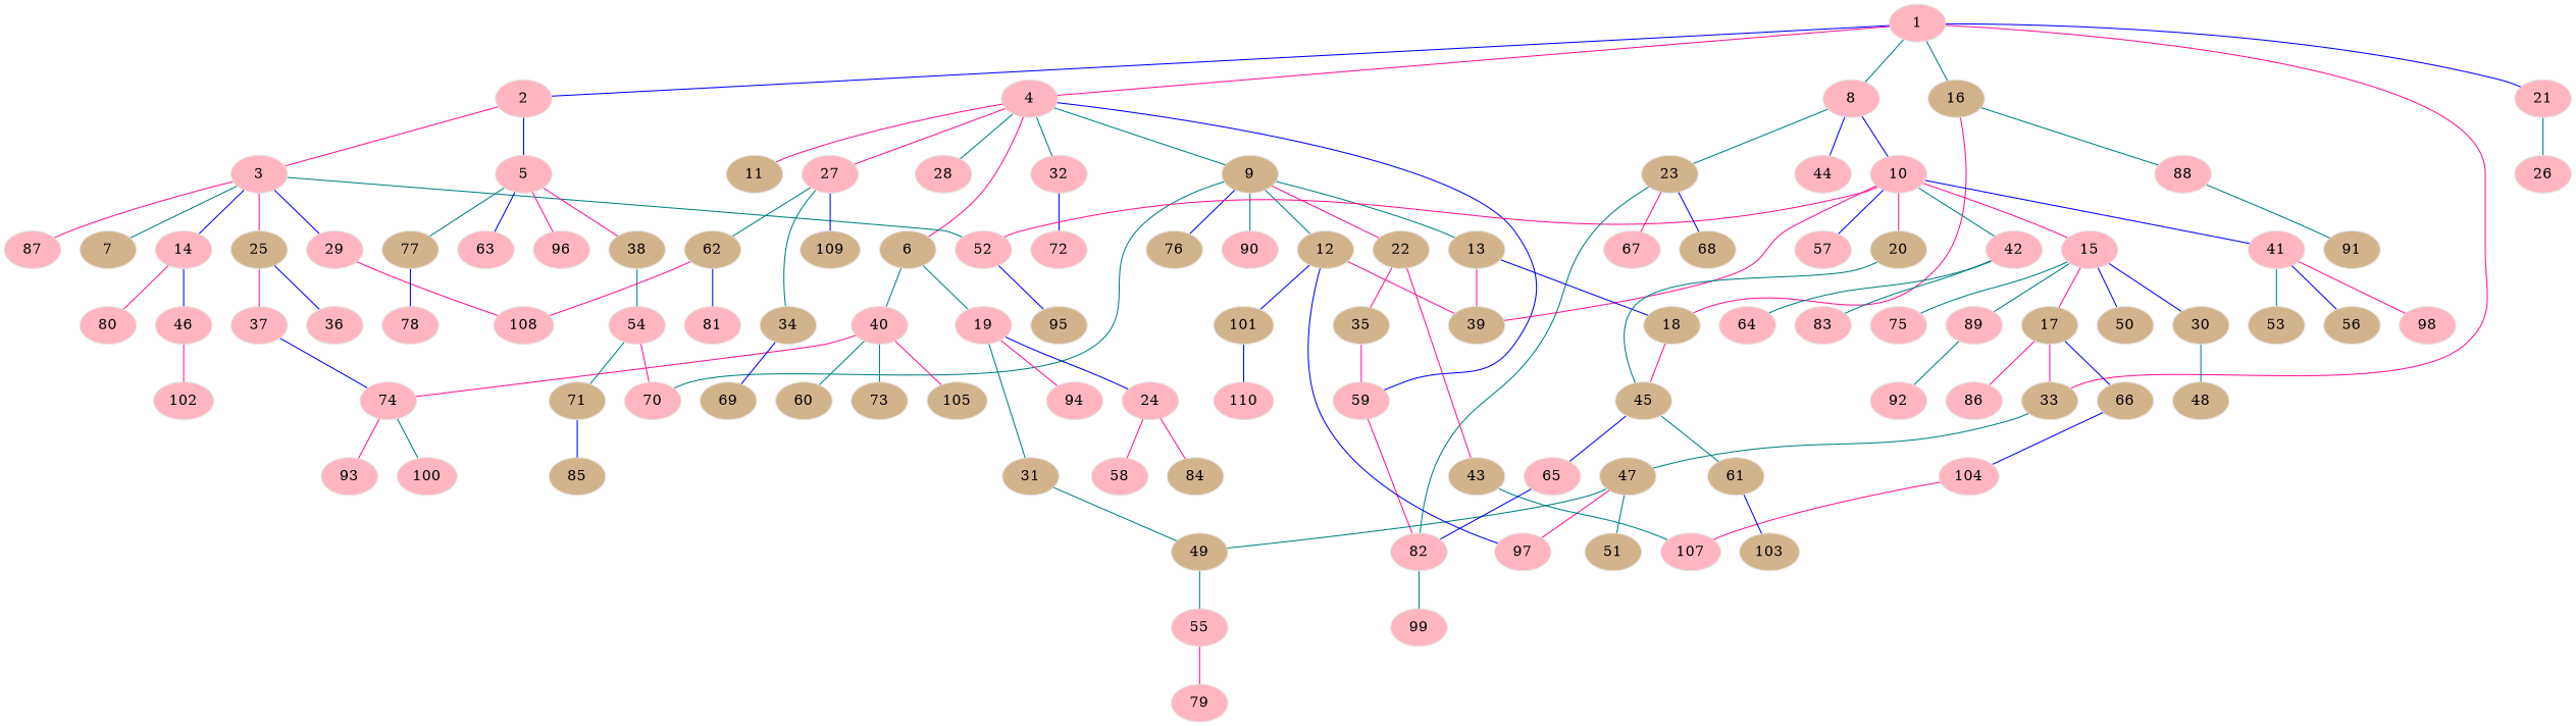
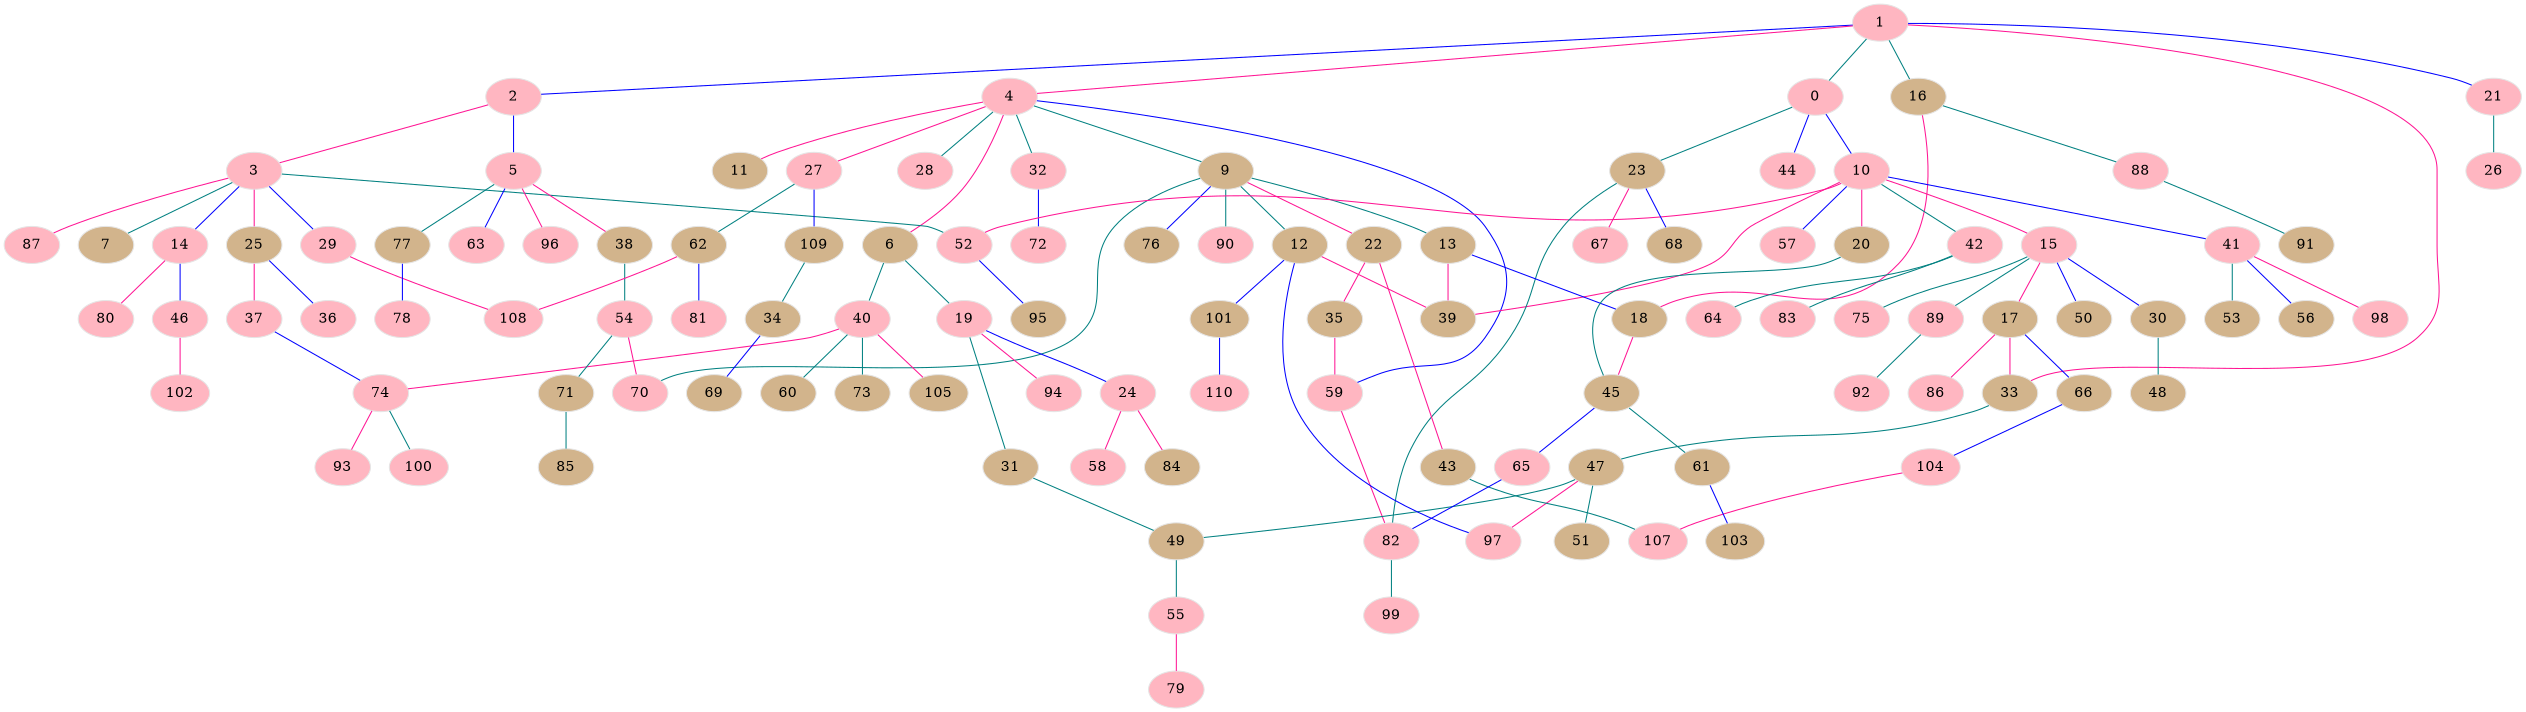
  graph {
    fontname="DejaVu Serif"
    node [color=gray90 fillcolor=lightpink fontname="DejaVu Serif" style=filled]
    edge [color=teal fontname="DejaVu Serif"]
    1
    2
    4
-   8
+   8 [label=0]
    16 [fillcolor=tan]
    21
    33 [fillcolor=tan]
    3
    5
    6 [fillcolor=tan]
    9 [fillcolor=tan]
    11 [fillcolor=tan]
    27
    28
    32
    59
    10
    23 [fillcolor=tan]
    44
    18 [fillcolor=tan]
    88
    26
    47 [fillcolor=tan]
    7 [fillcolor=tan]
    14
    25 [fillcolor=tan]
    29
    52
    87
    38 [fillcolor=tan]
    63
    77 [fillcolor=tan]
    96
    46
    80
    36
    37
    108
    95 [fillcolor=tan]
    19
    40
    12 [fillcolor=tan]
    13 [fillcolor=tan]
    22 [fillcolor=tan]
    70
    76 [fillcolor=tan]
    90
    34 [fillcolor=tan]
    62 [fillcolor=tan]
    109 [fillcolor=tan]
    72
    82
    54
    78
    24
    31 [fillcolor=tan]
    94
    74
    60 [fillcolor=tan]
    73 [fillcolor=tan]
    105 [fillcolor=tan]
    15
    20 [fillcolor=tan]
    39 [fillcolor=tan]
    41
    42
    57
    67
    68 [fillcolor=tan]
    97
    101 [fillcolor=tan]
    35 [fillcolor=tan]
    43 [fillcolor=tan]
    17 [fillcolor=tan]
    30 [fillcolor=tan]
    50 [fillcolor=tan]
    75
    89
    45 [fillcolor=tan]
    53 [fillcolor=tan]
    56 [fillcolor=tan]
    98
    64
    83
    110
    102
    66 [fillcolor=tan]
    86
    48 [fillcolor=tan]
    92
    91 [fillcolor=tan]
    104
    61 [fillcolor=tan]
    65
    58
    84 [fillcolor=tan]
    49 [fillcolor=tan]
    107
    99
    69 [fillcolor=tan]
    81
    55
    51 [fillcolor=tan]
    93
    100
    71 [fillcolor=tan]
    103 [fillcolor=tan]
    79
    85 [fillcolor=tan]
    1 -- 2 [color=blue]
    1 -- 4 [color=deeppink]
    1 -- 8
    1 -- 16
    1 -- 21 [color=blue]
    1 -- 33 [color=deeppink]
    2 -- 3 [color=deeppink]
    2 -- 5 [color=blue]
    4 -- 6 [color=deeppink]
    4 -- 9
    4 -- 11 [color=deeppink]
    4 -- 27 [color=deeppink]
    4 -- 28
    4 -- 32
    4 -- 59 [color=blue]
    8 -- 10 [color=blue]
    8 -- 23
    8 -- 44 [color=blue]
    16 -- 18 [color=deeppink]
    16 -- 88
    21 -- 26
    33 -- 47
    3 -- 7
    3 -- 14 [color=blue]
    3 -- 25 [color=deeppink]
    3 -- 29 [color=blue]
    3 -- 52
    3 -- 87 [color=deeppink]
    5 -- 38 [color=deeppink]
    5 -- 63 [color=blue]
    5 -- 77
    5 -- 96 [color=deeppink]
    6 -- 19
    6 -- 40
    9 -- 12
    9 -- 13
    9 -- 22 [color=deeppink]
    9 -- 70
    9 -- 76 [color=blue]
    9 -- 90
-   27 -- 34
+   109 -- 34
    27 -- 62
    27 -- 109 [color=blue]
    32 -- 72 [color=blue]
    59 -- 82 [color=deeppink]
    10 -- 52 [color=deeppink]
    10 -- 15 [color=deeppink]
    10 -- 20 [color=deeppink]
    10 -- 39 [color=deeppink]
    10 -- 41 [color=blue]
    10 -- 42
    10 -- 57 [color=blue]
    23 -- 82
    23 -- 67 [color=deeppink]
    23 -- 68 [color=blue]
    18 -- 45 [color=deeppink]
    88 -- 91
    47 -- 97 [color=deeppink]
    47 -- 49
    47 -- 51
    14 -- 46 [color=blue]
    14 -- 80 [color=deeppink]
    25 -- 36 [color=blue]
    25 -- 37 [color=deeppink]
    29 -- 108 [color=deeppink]
    52 -- 95 [color=blue]
    38 -- 54
    77 -- 78 [color=blue]
    46 -- 102 [color=deeppink]
    37 -- 74 [color=blue]
    19 -- 24 [color=blue]
    19 -- 31
    19 -- 94 [color=deeppink]
    40 -- 74 [color=deeppink]
    40 -- 60
    40 -- 73
    40 -- 105 [color=deeppink]
    12 -- 39 [color=deeppink]
    12 -- 97 [color=blue]
    12 -- 101 [color=blue]
    13 -- 18 [color=blue]
    13 -- 39 [color=deeppink]
    22 -- 35 [color=deeppink]
    22 -- 43 [color=deeppink]
    34 -- 69 [color=blue]
    62 -- 108 [color=deeppink]
    62 -- 81 [color=blue]
    82 -- 99
    54 -- 70 [color=deeppink]
    54 -- 71
    24 -- 58 [color=deeppink]
    24 -- 84 [color=deeppink]
    31 -- 49
    74 -- 93 [color=deeppink]
    74 -- 100
    15 -- 17 [color=deeppink]
    15 -- 30 [color=blue]
    15 -- 50 [color=blue]
    15 -- 75
    15 -- 89
    20 -- 45
    41 -- 53
    41 -- 56 [color=blue]
    41 -- 98 [color=deeppink]
    42 -- 64
    42 -- 83
    101 -- 110 [color=blue]
    35 -- 59 [color=deeppink]
    43 -- 107
    17 -- 33 [color=deeppink]
    17 -- 66 [color=blue]
    17 -- 86 [color=deeppink]
    30 -- 48
    89 -- 92
    45 -- 61
    45 -- 65 [color=blue]
    66 -- 104 [color=blue]
    104 -- 107 [color=deeppink]
    61 -- 103 [color=blue]
    65 -- 82 [color=blue]
    49 -- 55
    55 -- 79 [color=deeppink]
-   71 -- 85 [color=blue]
+   71 -- 85
  }
